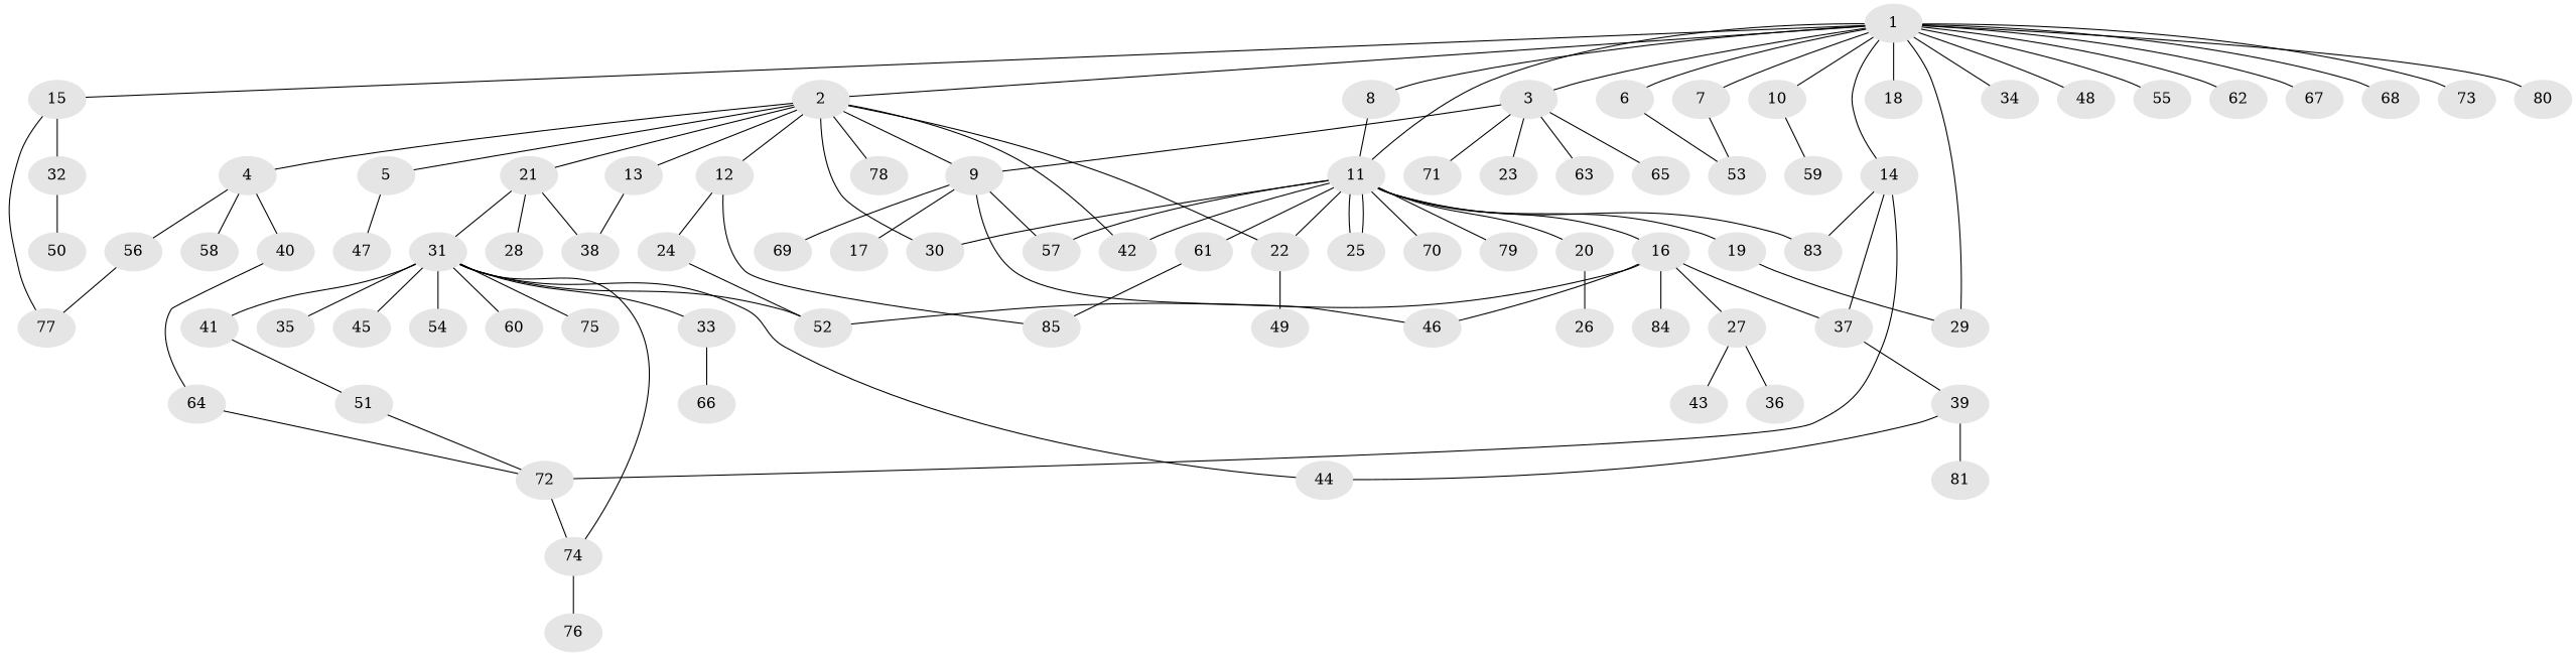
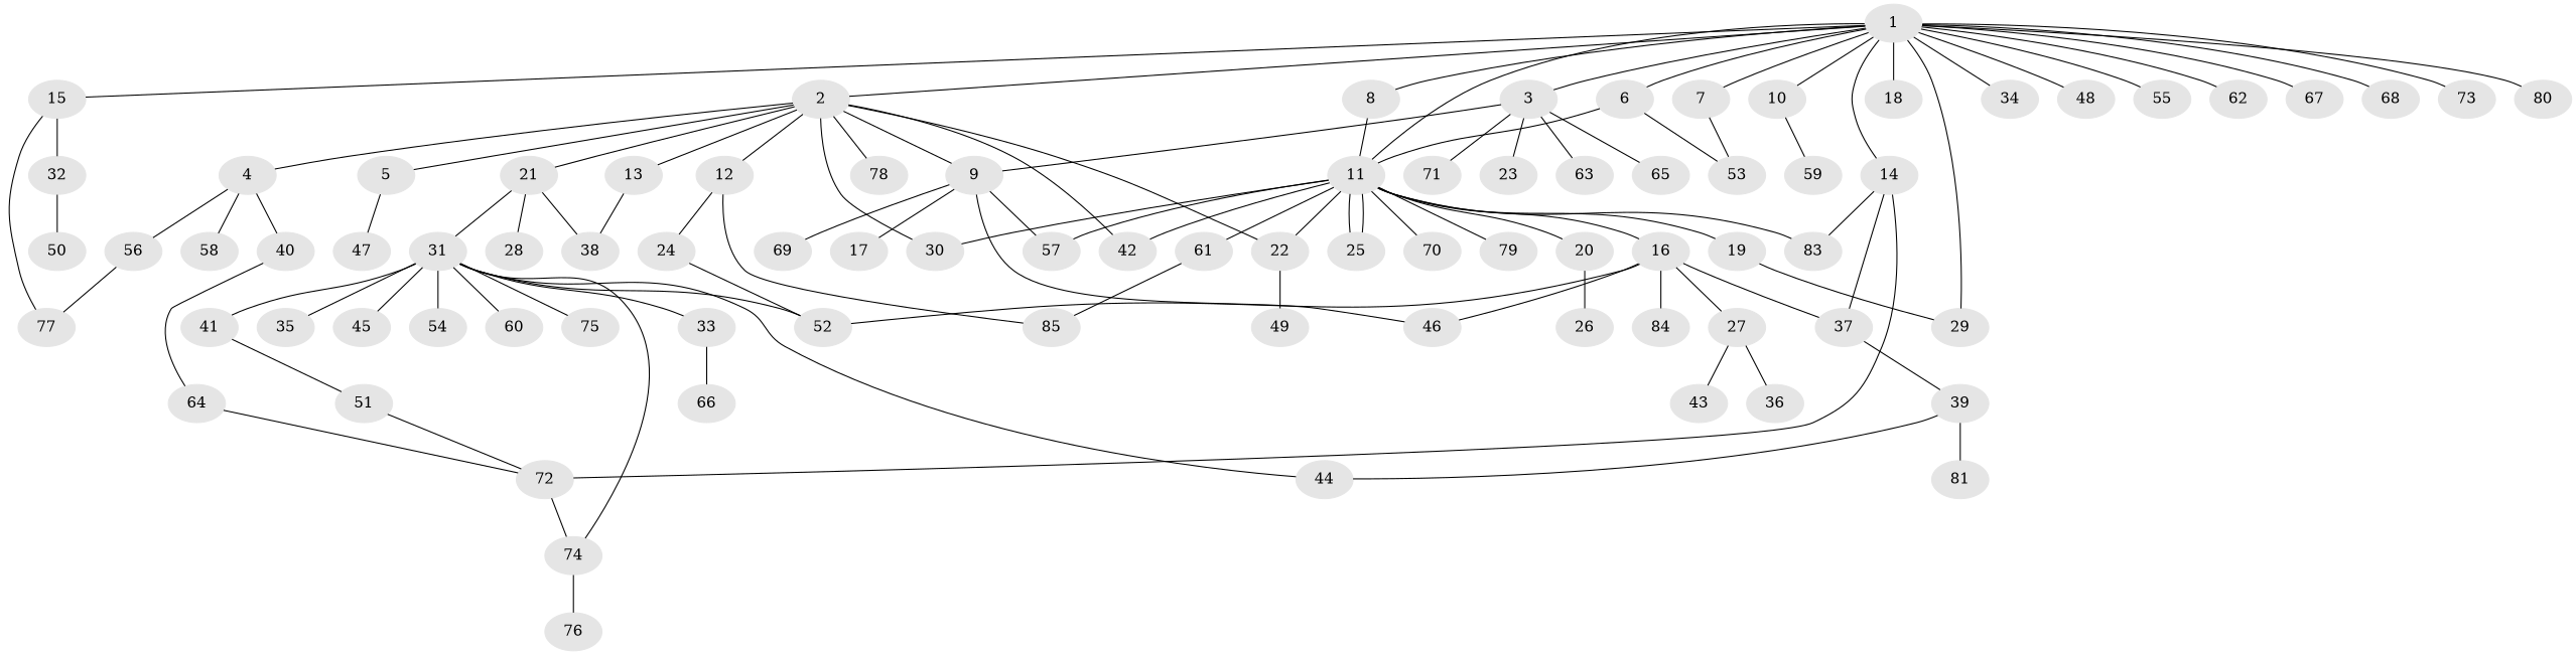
  graph {
    node [color=gray90 style=filled]
    1
    2
    3
    6
    7
    8
    10
    11
    14
    15
    18
    29
    34
    48
    55
    62
    67
    68
    73
    80
    4
    5
    9
    12
    13
    21
    22
    30
    42
    78
    23
    63
    65
    71
    53
    59
    57
    16
    19
    20
    25
    61
    70
    79
    83
    37
    72
    32
    77
    40
    56
    58
    47
    17
    46
    69
    24
    n58 [label=85]
    38
    28
    31
    49
    64
    27
    52
    84
    26
    50
    39
    74
    36
    43
    33
    35
    41
    44
    45
    54
    60
    75
    66
    51
    76
    81
    1 -- 2
    1 -- 3
    1 -- 6
    1 -- 7
    1 -- 8
    1 -- 10
    1 -- 11
    1 -- 14
    1 -- 15
    1 -- 18
    1 -- 29
    1 -- 34
    1 -- 48
    1 -- 55
    1 -- 62
    1 -- 67
    1 -- 68
    1 -- 73
    1 -- 80
    2 -- 4
    2 -- 5
    2 -- 9
    2 -- 12
    2 -- 13
    2 -- 21
    2 -- 22
    2 -- 30
    2 -- 42
    2 -- 78
    3 -- 9
    3 -- 23
    3 -- 63
    3 -- 65
    3 -- 71
+   6 -- 11
    6 -- 53
    7 -- 53
    8 -- 11
    10 -- 59
    11 -- 22
    11 -- 30
    11 -- 42
    11 -- 57
    11 -- 16
    11 -- 19
    11 -- 20
    11 -- 25
    11 -- 25
    11 -- 61
    11 -- 70
    11 -- 79
    11 -- 83
    14 -- 83
    14 -- 37
    14 -- 72
    15 -- 32
    15 -- 77
    4 -- 40
    4 -- 56
    4 -- 58
    5 -- 47
    9 -- 57
    9 -- 17
    9 -- 46
    9 -- 69
    12 -- 24
    12 -- n58
    13 -- 38
    21 -- 38
    21 -- 28
    21 -- 31
    22 -- 49
    16 -- 37
    16 -- 46
    16 -- 27
    16 -- 52
    16 -- 84
    19 -- 29
    20 -- 26
    61 -- n58
    37 -- 39
    72 -- 74
    32 -- 50
    40 -- 64
    56 -- 77
    24 -- 52
    31 -- 52
    31 -- 74
    31 -- 33
    31 -- 35
    31 -- 41
    31 -- 44
    31 -- 45
    31 -- 54
    31 -- 60
    31 -- 75
    64 -- 72
    27 -- 36
    27 -- 43
    39 -- 44
    39 -- 81
    74 -- 76
    33 -- 66
    41 -- 51
    51 -- 72
  }
